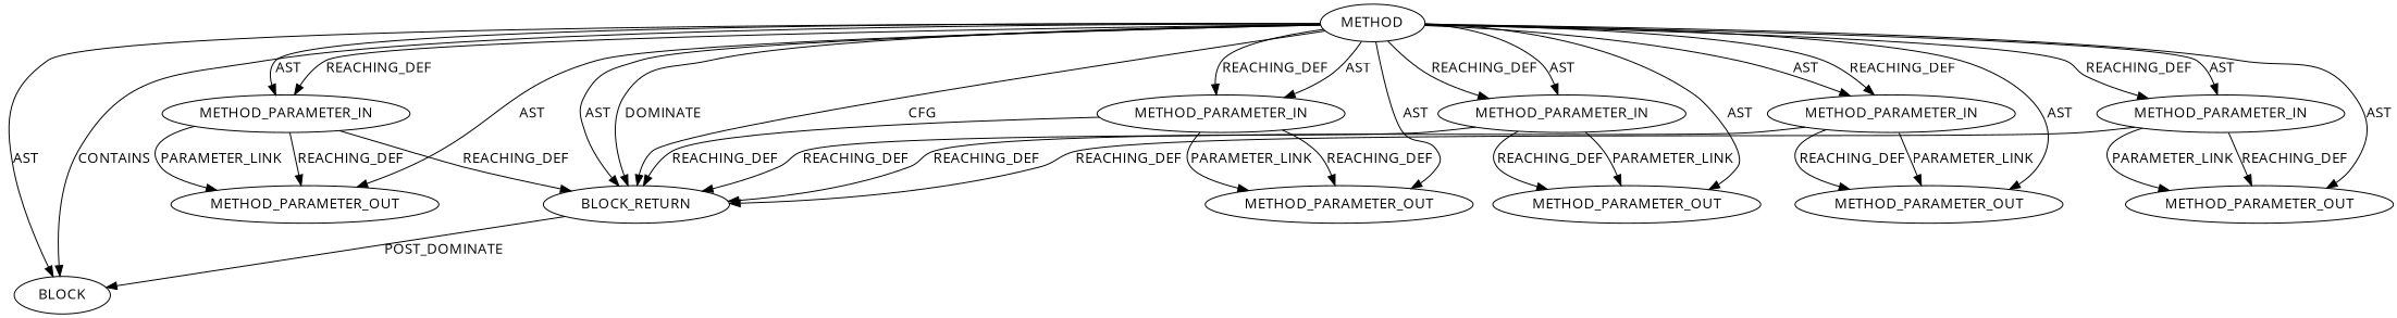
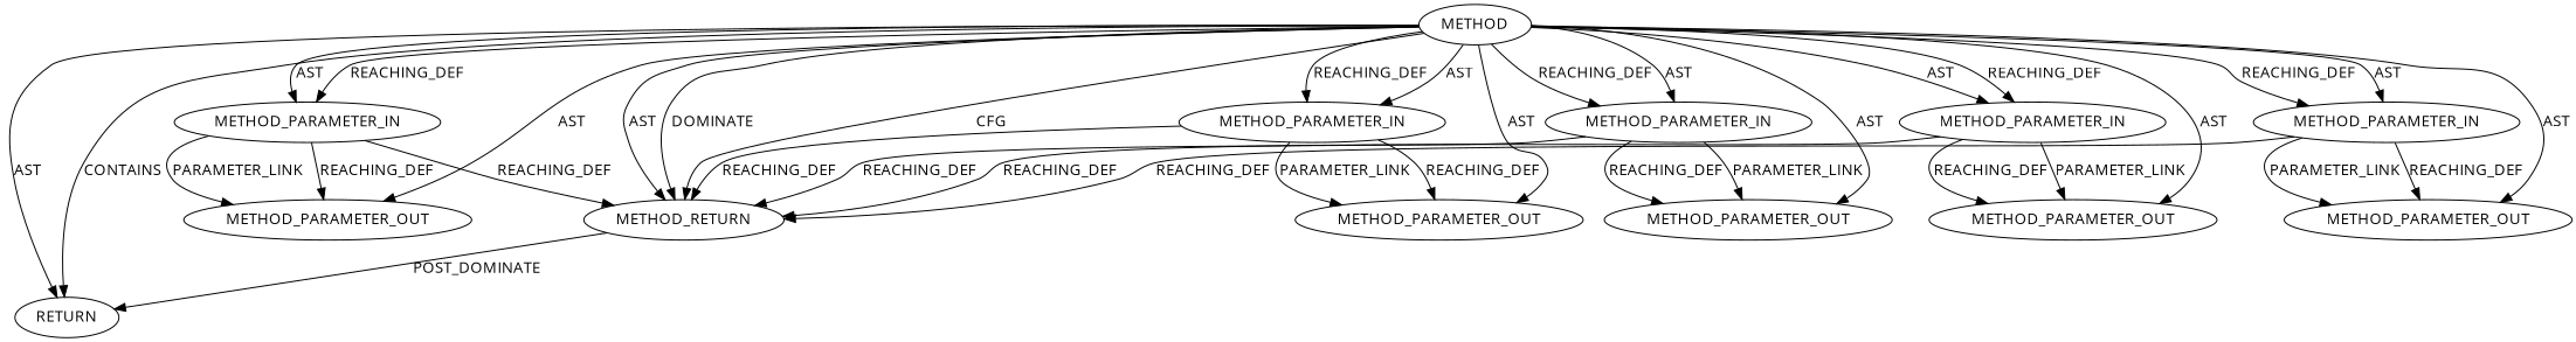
  digraph {
    fontname="Open Sans"
    node [CODE="<empty>" ORDER=1 TYPE_FULL_NAME=ANY fontname="Open Sans" EVALUATION_STRATEGY=BY_VALUE IS_VARIADIC=false]
    edge [fontname="Open Sans"]
-   n1 [ARGUMENT_INDEX=1 label=BLOCK EVALUATION_STRATEGY="" IS_VARIADIC=""]
+   n1 [ARGUMENT_INDEX=1 label=RETURN EVALUATION_STRATEGY="" IS_VARIADIC=""]
    n2 [AST_PARENT_FULL_NAME="<global>" AST_PARENT_TYPE=NAMESPACE_BLOCK FILENAME="<empty>" FULL_NAME=put_cmsg IS_EXTERNAL=true NAME=put_cmsg ORDER=0 label=METHOD TYPE_FULL_NAME="" EVALUATION_STRATEGY="" IS_VARIADIC=""]
-   n3 [CODE=RET ORDER=2 label=BLOCK_RETURN IS_VARIADIC=""]
+   n3 [CODE=RET ORDER=2 label=METHOD_RETURN IS_VARIADIC=""]
    n4 [CODE=p3 INDEX=3 NAME=p3 ORDER=3 label=METHOD_PARAMETER_OUT]
    n5 [CODE=p5 INDEX=5 NAME=p5 ORDER=5 label=METHOD_PARAMETER_IN]
    n6 [CODE=p3 INDEX=3 NAME=p3 ORDER=3 label=METHOD_PARAMETER_IN]
    n7 [CODE=p2 INDEX=2 NAME=p2 ORDER=2 label=METHOD_PARAMETER_IN]
    n8 [CODE=p1 INDEX=1 NAME=p1 label=METHOD_PARAMETER_OUT]
    n9 [CODE=p4 INDEX=4 NAME=p4 ORDER=4 label=METHOD_PARAMETER_OUT]
    n10 [CODE=p1 INDEX=1 NAME=p1 label=METHOD_PARAMETER_IN]
    n11 [CODE=p5 INDEX=5 NAME=p5 ORDER=5 label=METHOD_PARAMETER_OUT]
    n12 [CODE=p4 INDEX=4 NAME=p4 ORDER=4 label=METHOD_PARAMETER_IN]
    n13 [CODE=p2 INDEX=2 NAME=p2 ORDER=2 label=METHOD_PARAMETER_OUT]
    n2 -> n1 [label=AST]
    n2 -> n1 [label=CONTAINS]
    n2 -> n3 [label=DOMINATE]
    n2 -> n3 [label=CFG]
    n2 -> n3 [label=AST]
    n2 -> n4 [label=AST]
    n2 -> n5 [label=REACHING_DEF]
    n2 -> n5 [label=AST]
    n2 -> n6 [label=AST]
    n2 -> n6 [label=REACHING_DEF]
    n2 -> n7 [label=REACHING_DEF]
    n2 -> n7 [label=AST]
    n2 -> n8 [label=AST]
    n2 -> n9 [label=AST]
    n2 -> n10 [label=AST]
    n2 -> n10 [label=REACHING_DEF]
    n2 -> n11 [label=AST]
    n2 -> n12 [label=AST]
    n2 -> n12 [label=REACHING_DEF]
    n2 -> n13 [label=AST]
    n3 -> n1 [label=POST_DOMINATE]
    n5 -> n3 [VARIABLE=p5 label=REACHING_DEF]
    n5 -> n11 [VARIABLE=p5 label=REACHING_DEF]
    n5 -> n11 [label=PARAMETER_LINK]
    n6 -> n3 [VARIABLE=p3 label=REACHING_DEF]
    n6 -> n4 [label=PARAMETER_LINK]
    n6 -> n4 [VARIABLE=p3 label=REACHING_DEF]
    n7 -> n3 [VARIABLE=p2 label=REACHING_DEF]
    n7 -> n13 [VARIABLE=p2 label=REACHING_DEF]
    n7 -> n13 [label=PARAMETER_LINK]
    n10 -> n3 [VARIABLE=p1 label=REACHING_DEF]
    n10 -> n8 [VARIABLE=p1 label=REACHING_DEF]
    n10 -> n8 [label=PARAMETER_LINK]
    n12 -> n3 [VARIABLE=p4 label=REACHING_DEF]
    n12 -> n9 [VARIABLE=p4 label=REACHING_DEF]
    n12 -> n9 [label=PARAMETER_LINK]
  }
